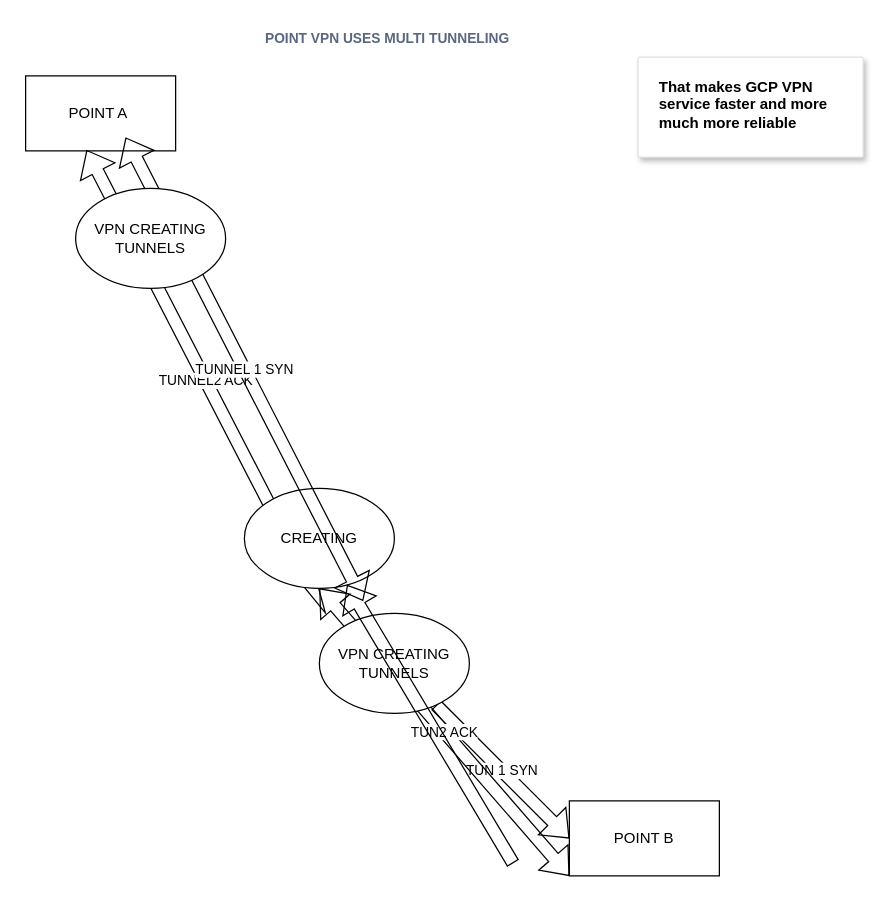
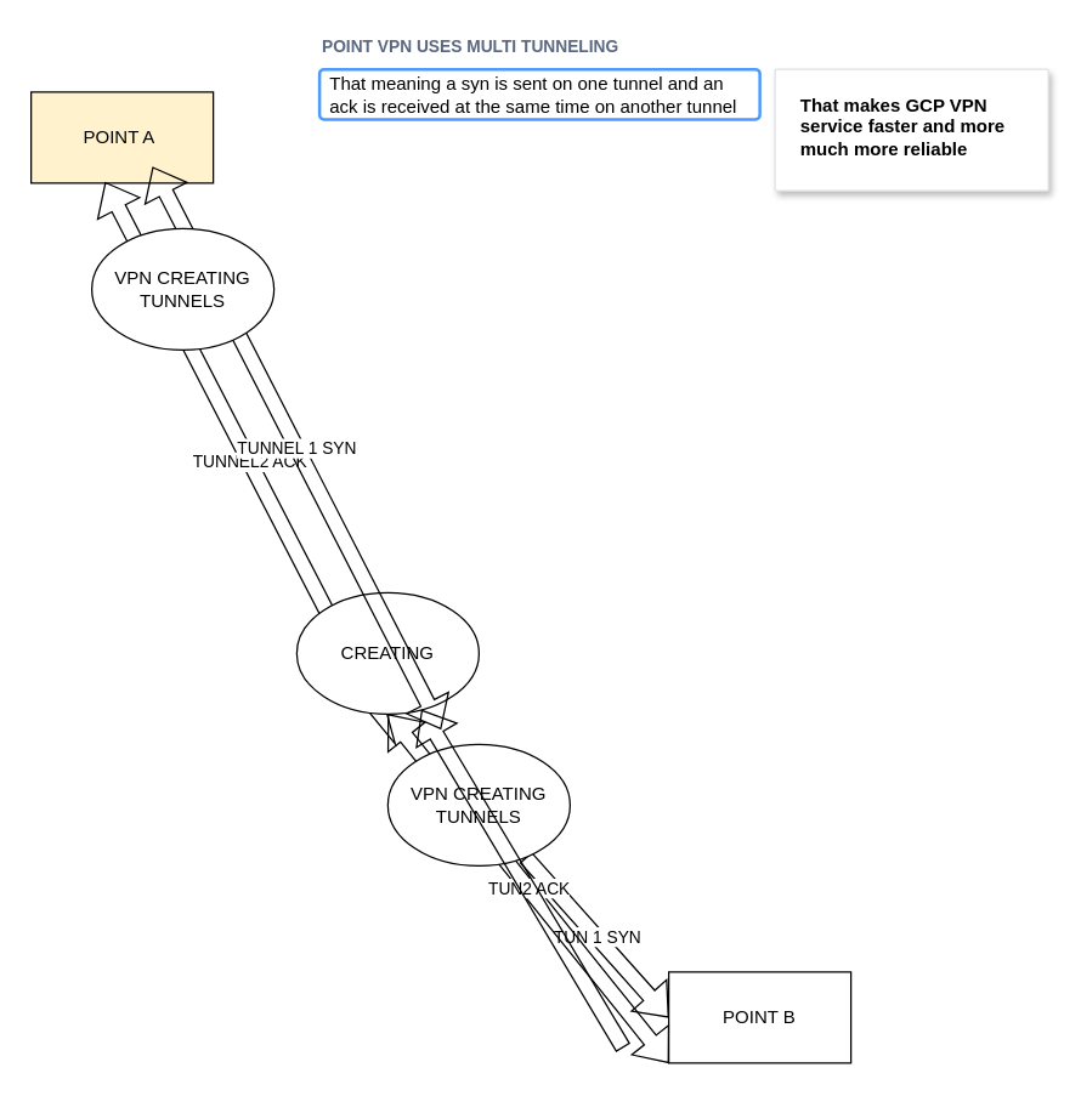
  <mxCell id="0" />
  <mxCell id="1" parent="0" />
- <mxCell id="2" value="POINT A&amp;nbsp;" style="rounded=0;whiteSpace=wrap;html=1;" parent="1" vertex="1"><mxGeometry x="20" y="60" width="120" height="60" as="geometry" /></mxCell>
+ <mxCell id="2" value="POINT A&amp;nbsp;" style="rounded=0;whiteSpace=wrap;html=1;fillColor=#fff2cc;" parent="1" vertex="1"><mxGeometry x="20" y="60" width="120" height="60" as="geometry" /></mxCell>
  <mxCell id="3" value="TUNNEL2 ACK" style="shape=flexArrow;endArrow=classic;startArrow=classic;html=1;rounded=0;entryX=0.406;entryY=0.988;entryDx=0;entryDy=0;entryPerimeter=0;startWidth=0;startSize=8.26;" parent="1" target="2" edge="1"><mxGeometry width="100" height="100" relative="1" as="geometry"><mxPoint x="260" y="490" as="sourcePoint" /><mxPoint x="70" y="130" as="targetPoint" /></mxGeometry></mxCell>
  <mxCell id="4" value="CREATING" style="ellipse;whiteSpace=wrap;html=1;" parent="1" vertex="1"><mxGeometry x="195" y="390" width="120" height="80" as="geometry" /></mxCell>
- <mxCell id="5" value="POINT B" style="rounded=0;whiteSpace=wrap;html=1;" parent="1" vertex="1"><mxGeometry x="455" y="640" width="120" height="60" as="geometry" /></mxCell>
+ <mxCell id="5" value="POINT B" style="rounded=0;whiteSpace=wrap;html=1;" parent="1" vertex="1"><mxGeometry x="440" y="640" width="120" height="60" as="geometry" /></mxCell>
  <mxCell id="6" value="TUN 1 SYN" style="shape=flexArrow;endArrow=classic;startArrow=none;html=1;rounded=0;entryX=0;entryY=0.5;entryDx=0;entryDy=0;" parent="1" source="10" target="5" edge="1"><mxGeometry width="100" height="100" relative="1" as="geometry"><mxPoint x="300" y="580" as="sourcePoint" /><mxPoint x="400" y="480" as="targetPoint" /><Array as="points" /></mxGeometry></mxCell>
  <mxCell id="7" value="TUNNEL 1 SYN" style="shape=flexArrow;endArrow=classic;startArrow=classic;html=1;rounded=0;entryX=0.406;entryY=0.988;entryDx=0;entryDy=0;entryPerimeter=0;" parent="1" edge="1"><mxGeometry width="100" height="100" relative="1" as="geometry"><mxPoint x="290" y="480" as="sourcePoint" /><mxPoint x="100" y="109.28" as="targetPoint" /></mxGeometry></mxCell>
  <mxCell id="8" value="TUN2 ACK" style="shape=flexArrow;endArrow=classic;startArrow=classic;html=1;rounded=0;entryX=0;entryY=1;entryDx=0;entryDy=0;exitX=0.5;exitY=1;exitDx=0;exitDy=0;" parent="1" source="4" target="5" edge="1"><mxGeometry width="100" height="100" relative="1" as="geometry"><mxPoint x="260.003" y="493.793" as="sourcePoint" /><mxPoint x="412.9" y="700" as="targetPoint" /><Array as="points" /></mxGeometry></mxCell>
  <mxCell id="9" value="VPN CREATING TUNNELS" style="ellipse;whiteSpace=wrap;html=1;" parent="1" vertex="1"><mxGeometry x="60" y="150" width="120" height="80" as="geometry" /></mxCell>
  <mxCell id="10" value="VPN CREATING TUNNELS" style="ellipse;whiteSpace=wrap;html=1;" parent="1" vertex="1"><mxGeometry x="255" y="490" width="120" height="80" as="geometry" /></mxCell>
  <mxCell id="11" value="" style="shape=flexArrow;endArrow=none;startArrow=classic;html=1;rounded=0;" parent="1" source="4" edge="1"><mxGeometry width="100" height="100" relative="1" as="geometry"><mxPoint x="282.424" y="465.577" as="sourcePoint" /><mxPoint x="410" y="690" as="targetPoint" /><Array as="points" /></mxGeometry></mxCell>
  <mxCell id="12" value="POINT VPN USES MULTI TUNNELING&lt;span style=&quot;white-space: pre&quot;&gt;&#09;&lt;/span&gt;" style="fillColor=none;strokeColor=none;html=1;fontSize=11;fontStyle=0;align=left;fontColor=#596780;fontStyle=1;fontSize=11" parent="1" vertex="1"><mxGeometry x="210" y="20" width="240" height="20" as="geometry" /></mxCell>
+ <mxCell id="13" value="That meaning a syn is sent on one tunnel and an&amp;nbsp;&lt;br&gt;ack is received at the same time on another tunnel" style="rounded=1;arcSize=9;fillColor=#ffffff;align=left;spacingLeft=5;strokeColor=#4C9AFF;html=1;strokeWidth=2;fontSize=12" parent="1" vertex="1"><mxGeometry x="210" y="45" width="290" height="33" as="geometry" /></mxCell>
  <mxCell id="14" value="&lt;b&gt;That makes GCP VPN service faster and more much more reliable&lt;/b&gt;" style="html=1;rounded=1;strokeColor=#DFE1E5;fontSize=12;align=left;shadow=1;arcSize=1;whiteSpace=wrap;verticalAlign=top;spacingLeft=15;spacingRight=15;spacingTop=10" parent="1" vertex="1"><mxGeometry x="510" y="45" width="180" height="80" as="geometry" /></mxCell>
